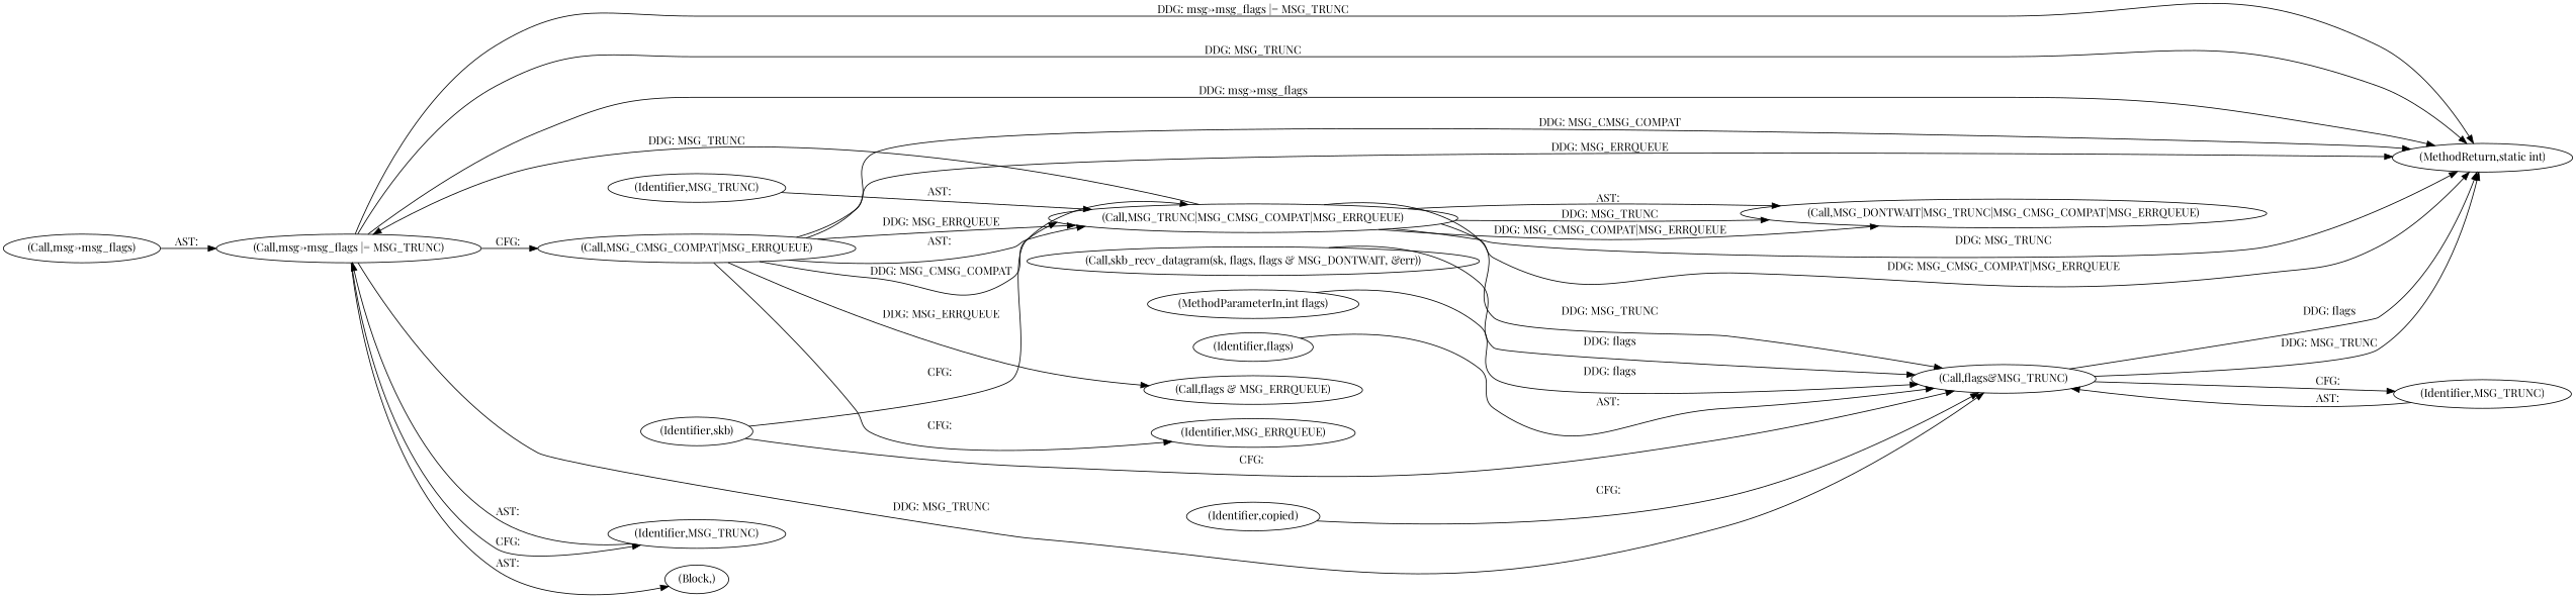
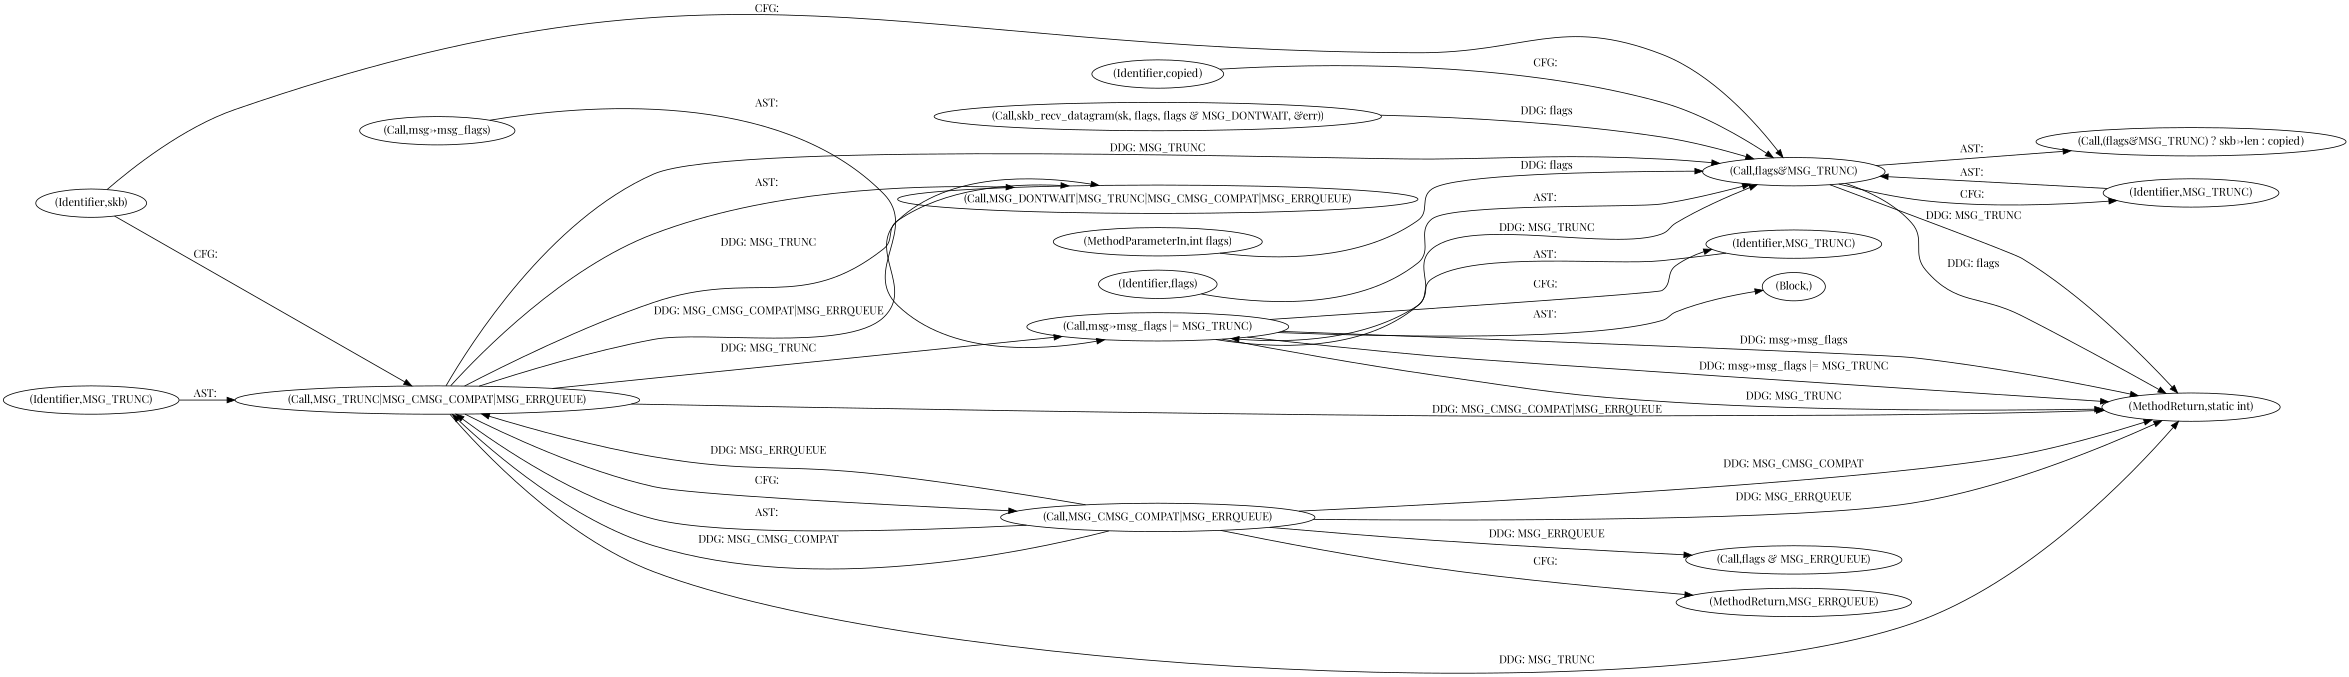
  digraph {
    fontname="Playfair Display"
    rankdir=LR
    node [fontname="Playfair Display"]
    edge [fontname="Playfair Display"]
    n1 [label="(Call,msg->msg_flags |= MSG_TRUNC)"]
    n2 [label="(Call,flags&MSG_TRUNC)"]
    n3 [label="(MethodReturn,static int)"]
    n4 [label="(Identifier,MSG_TRUNC)"]
    n5 [label="(Block,)"]
    n6 [label="(Identifier,MSG_TRUNC)"]
+   n7 [label="(Call,(flags&MSG_TRUNC) ? skb->len : copied)"]
    n8 [label="(Call,MSG_TRUNC|MSG_CMSG_COMPAT|MSG_ERRQUEUE)"]
    n9 [label="(Call,MSG_CMSG_COMPAT|MSG_ERRQUEUE)"]
    n10 [label="(Call,MSG_DONTWAIT|MSG_TRUNC|MSG_CMSG_COMPAT|MSG_ERRQUEUE)"]
-   n11 [label="(Identifier,MSG_ERRQUEUE)"]
+   n11 [label="(MethodReturn,MSG_ERRQUEUE)"]
    n12 [label="(Call,flags & MSG_ERRQUEUE)"]
    n13 [label="(Identifier,skb)"]
    n14 [label="(Identifier,MSG_TRUNC)"]
    n15 [label="(Identifier,copied)"]
    n16 [label="(Call,skb_recv_datagram(sk, flags, flags & MSG_DONTWAIT, &err))"]
    n17 [label="(MethodParameterIn,int flags)"]
    n18 [label="(Identifier,flags)"]
    n19 [label="(Call,msg->msg_flags)"]
    n1 -> n2 [label="DDG: MSG_TRUNC"]
    n1 -> n3 [label="DDG: msg->msg_flags |= MSG_TRUNC"]
    n1 -> n3 [label="DDG: MSG_TRUNC"]
    n1 -> n3 [label="DDG: msg->msg_flags"]
    n1 -> n4 [label="CFG: "]
    n1 -> n5 [label="AST: "]
    n2 -> n3 [label="DDG: flags"]
    n2 -> n3 [label="DDG: MSG_TRUNC"]
    n2 -> n6 [label="CFG: "]
+   n2 -> n7 [label="AST: "]
    n4 -> n1 [label="AST: "]
    n6 -> n2 [label="AST: "]
    n8 -> n1 [label="DDG: MSG_TRUNC"]
    n8 -> n2 [label="DDG: MSG_TRUNC"]
    n8 -> n3 [label="DDG: MSG_TRUNC"]
    n8 -> n3 [label="DDG: MSG_CMSG_COMPAT|MSG_ERRQUEUE"]
-   n1 -> n9 [label="CFG: "]
+   n8 -> n9 [label="CFG: "]
    n8 -> n10 [label="AST: "]
    n8 -> n10 [label="DDG: MSG_TRUNC"]
    n8 -> n10 [label="DDG: MSG_CMSG_COMPAT|MSG_ERRQUEUE"]
    n9 -> n3 [label="DDG: MSG_CMSG_COMPAT"]
    n9 -> n3 [label="DDG: MSG_ERRQUEUE"]
    n9 -> n8 [label="AST: "]
    n9 -> n8 [label="DDG: MSG_CMSG_COMPAT"]
    n9 -> n8 [label="DDG: MSG_ERRQUEUE"]
    n9 -> n11 [label="CFG: "]
    n9 -> n12 [label="DDG: MSG_ERRQUEUE"]
    n13 -> n2 [label="CFG: "]
    n13 -> n8 [label="CFG: "]
    n14 -> n8 [label="AST: "]
    n15 -> n2 [label="CFG: "]
    n16 -> n2 [label="DDG: flags"]
    n17 -> n2 [label="DDG: flags"]
    n18 -> n2 [label="AST: "]
    n19 -> n1 [label="AST: "]
  }
